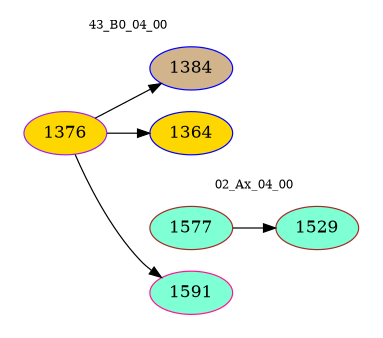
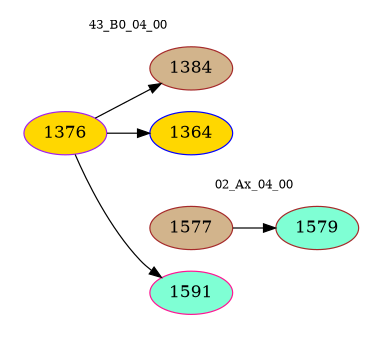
  digraph {
    rankdir=LR
    node [color=brown fillcolor=tan style=filled]
    edge [color=black]
-   n1 [fillcolor=aquamarine label=1577]
-   n2 [fillcolor=aquamarine label=1529]
+   n1 [label=1577]
+   n2 [fillcolor=aquamarine label=1579]
    n3 [color=deeppink fillcolor=aquamarine label=1591]
    n4 [color=purple fillcolor=gold label=1376]
    n5 [color=blue fillcolor=gold label=1364]
-   n6 [color=blue label=1384]
+   n6 [label=1384]
    subgraph cluster_1 {
      color=white
      fontsize=10
      label="02_Ax_04_00"
      n1
      n2
      n3
    }
    subgraph cluster_2 {
      color=white
      fontsize=10
      label="43_B0_04_00"
      n4
      n5
      n6
    }
    n1 -> n2
    n4 -> n3
    n4 -> n5
    n4 -> n6
  }
